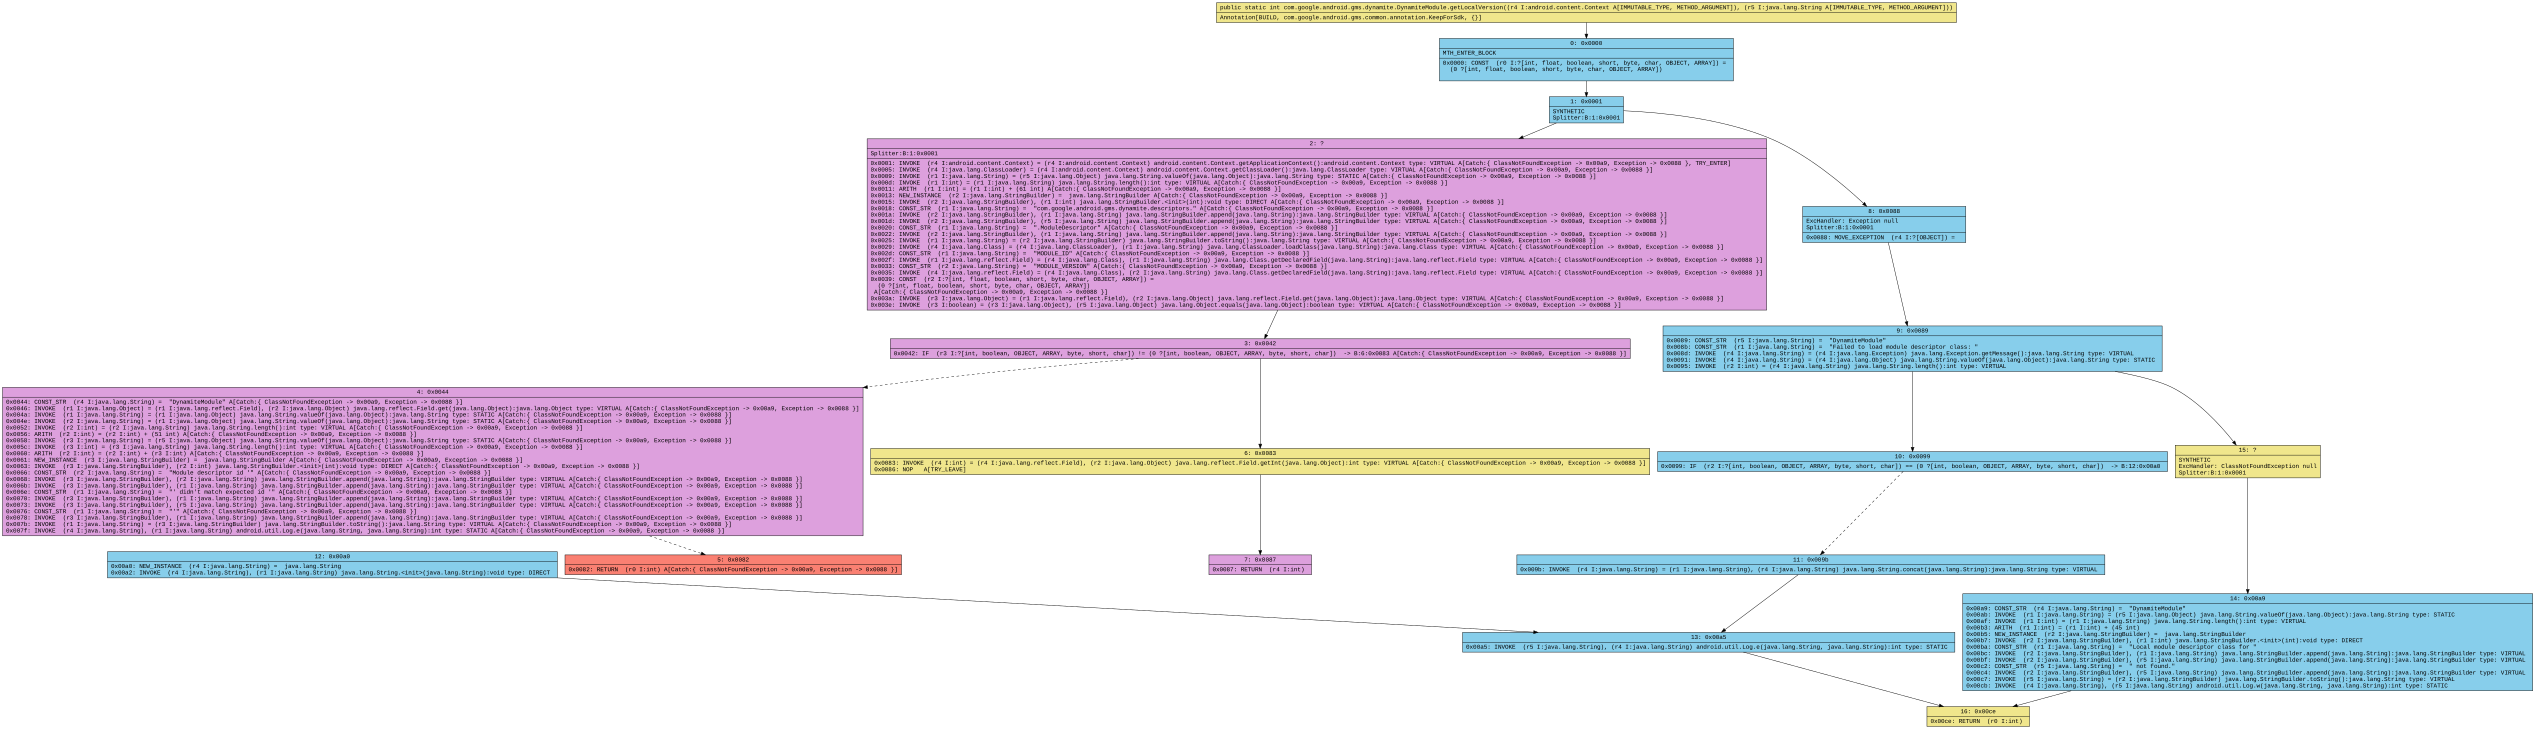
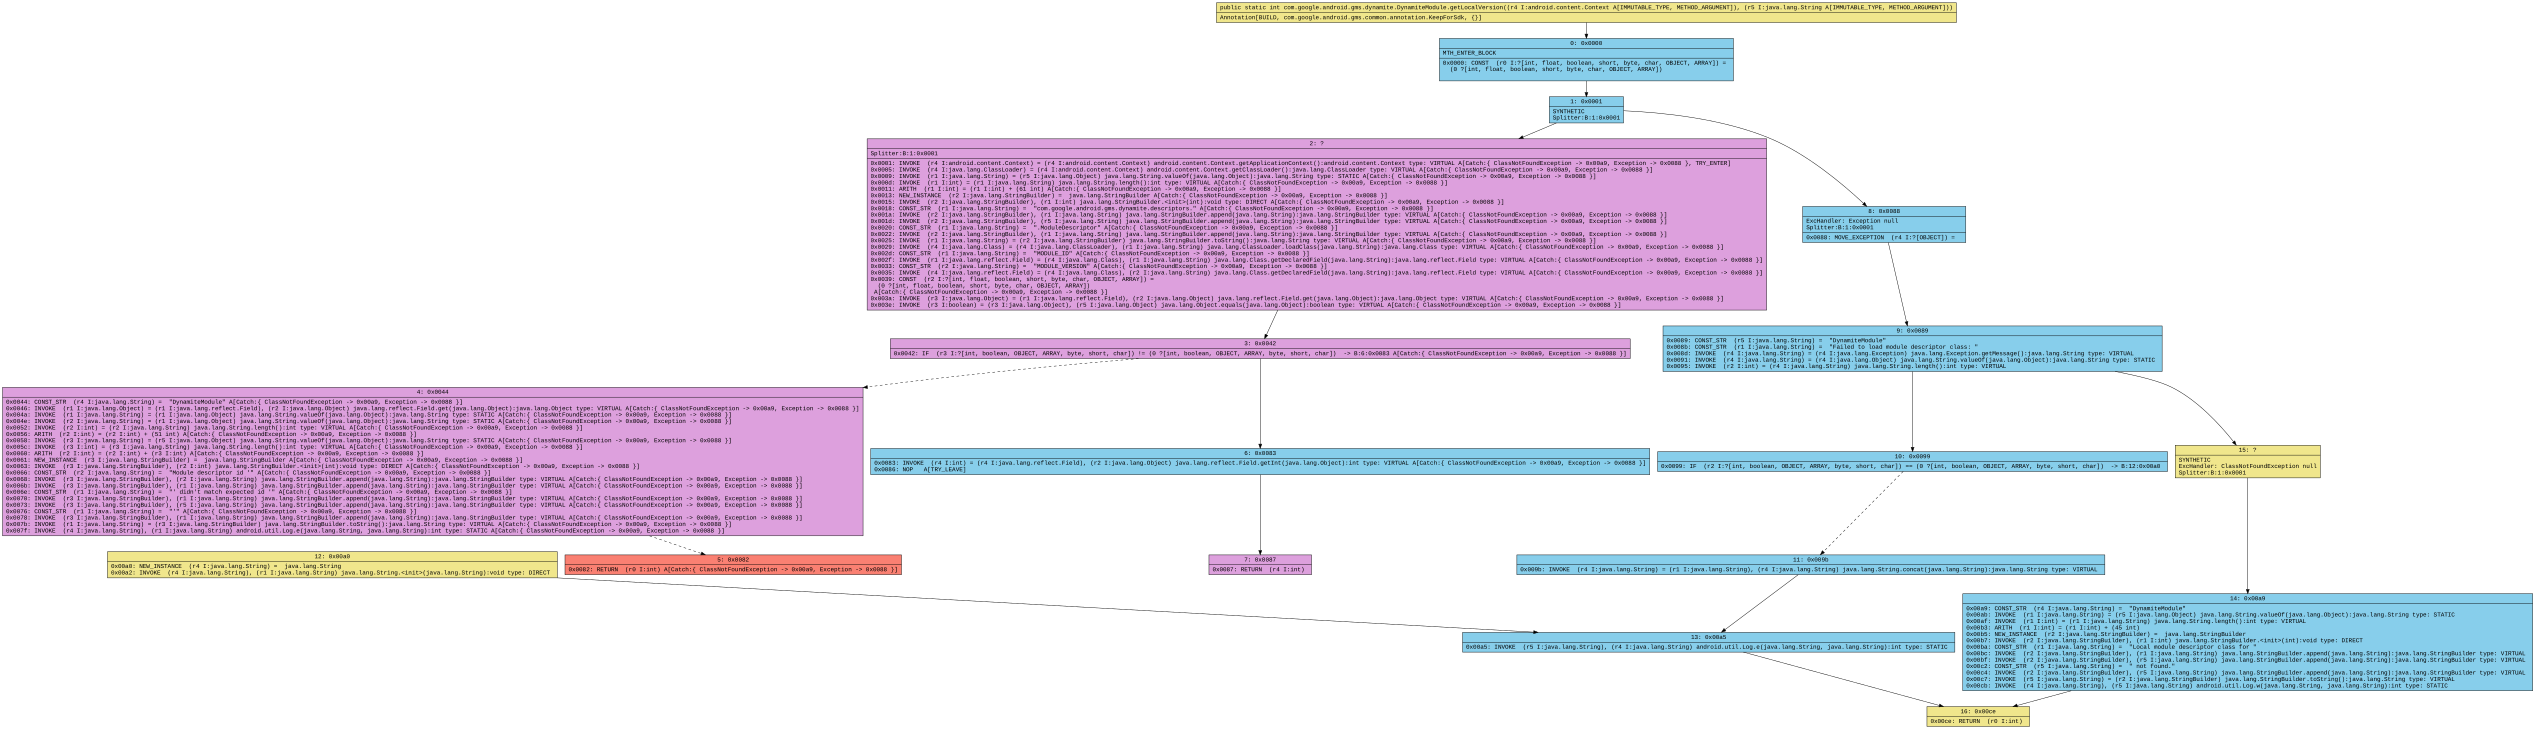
  digraph {
    fontname="Liberation Mono"
    node [fillcolor=skyblue fontname="Liberation Mono" shape=record style=filled]
    edge [fontname="Liberation Mono"]
    n1 [label="{0\:\ 0x0000|MTH_ENTER_BLOCK\l|0x0000: CONST  (r0 I:?[int, float, boolean, short, byte, char, OBJECT, ARRAY]) = \l  (0 ?[int, float, boolean, short, byte, char, OBJECT, ARRAY])\l \l}"]
    n2 [label="{1\:\ 0x0001|SYNTHETIC\lSplitter:B:1:0x0001\l}"]
    n3 [fillcolor=plum label="{2\:\ ?|Splitter:B:1:0x0001\l|0x0001: INVOKE  (r4 I:android.content.Context) = (r4 I:android.content.Context) android.content.Context.getApplicationContext():android.content.Context type: VIRTUAL A[Catch:\{ ClassNotFoundException \-\> 0x00a9, Exception \-\> 0x0088 \}, TRY_ENTER]\l0x0005: INVOKE  (r4 I:java.lang.ClassLoader) = (r4 I:android.content.Context) android.content.Context.getClassLoader():java.lang.ClassLoader type: VIRTUAL A[Catch:\{ ClassNotFoundException \-\> 0x00a9, Exception \-\> 0x0088 \}]\l0x0009: INVOKE  (r1 I:java.lang.String) = (r5 I:java.lang.Object) java.lang.String.valueOf(java.lang.Object):java.lang.String type: STATIC A[Catch:\{ ClassNotFoundException \-\> 0x00a9, Exception \-\> 0x0088 \}]\l0x000d: INVOKE  (r1 I:int) = (r1 I:java.lang.String) java.lang.String.length():int type: VIRTUAL A[Catch:\{ ClassNotFoundException \-\> 0x00a9, Exception \-\> 0x0088 \}]\l0x0011: ARITH  (r1 I:int) = (r1 I:int) + (61 int) A[Catch:\{ ClassNotFoundException \-\> 0x00a9, Exception \-\> 0x0088 \}]\l0x0013: NEW_INSTANCE  (r2 I:java.lang.StringBuilder) =  java.lang.StringBuilder A[Catch:\{ ClassNotFoundException \-\> 0x00a9, Exception \-\> 0x0088 \}]\l0x0015: INVOKE  (r2 I:java.lang.StringBuilder), (r1 I:int) java.lang.StringBuilder.\<init\>(int):void type: DIRECT A[Catch:\{ ClassNotFoundException \-\> 0x00a9, Exception \-\> 0x0088 \}]\l0x0018: CONST_STR  (r1 I:java.lang.String) =  \"com.google.android.gms.dynamite.descriptors.\" A[Catch:\{ ClassNotFoundException \-\> 0x00a9, Exception \-\> 0x0088 \}]\l0x001a: INVOKE  (r2 I:java.lang.StringBuilder), (r1 I:java.lang.String) java.lang.StringBuilder.append(java.lang.String):java.lang.StringBuilder type: VIRTUAL A[Catch:\{ ClassNotFoundException \-\> 0x00a9, Exception \-\> 0x0088 \}]\l0x001d: INVOKE  (r2 I:java.lang.StringBuilder), (r5 I:java.lang.String) java.lang.StringBuilder.append(java.lang.String):java.lang.StringBuilder type: VIRTUAL A[Catch:\{ ClassNotFoundException \-\> 0x00a9, Exception \-\> 0x0088 \}]\l0x0020: CONST_STR  (r1 I:java.lang.String) =  \".ModuleDescriptor\" A[Catch:\{ ClassNotFoundException \-\> 0x00a9, Exception \-\> 0x0088 \}]\l0x0022: INVOKE  (r2 I:java.lang.StringBuilder), (r1 I:java.lang.String) java.lang.StringBuilder.append(java.lang.String):java.lang.StringBuilder type: VIRTUAL A[Catch:\{ ClassNotFoundException \-\> 0x00a9, Exception \-\> 0x0088 \}]\l0x0025: INVOKE  (r1 I:java.lang.String) = (r2 I:java.lang.StringBuilder) java.lang.StringBuilder.toString():java.lang.String type: VIRTUAL A[Catch:\{ ClassNotFoundException \-\> 0x00a9, Exception \-\> 0x0088 \}]\l0x0029: INVOKE  (r4 I:java.lang.Class) = (r4 I:java.lang.ClassLoader), (r1 I:java.lang.String) java.lang.ClassLoader.loadClass(java.lang.String):java.lang.Class type: VIRTUAL A[Catch:\{ ClassNotFoundException \-\> 0x00a9, Exception \-\> 0x0088 \}]\l0x002d: CONST_STR  (r1 I:java.lang.String) =  \"MODULE_ID\" A[Catch:\{ ClassNotFoundException \-\> 0x00a9, Exception \-\> 0x0088 \}]\l0x002f: INVOKE  (r1 I:java.lang.reflect.Field) = (r4 I:java.lang.Class), (r1 I:java.lang.String) java.lang.Class.getDeclaredField(java.lang.String):java.lang.reflect.Field type: VIRTUAL A[Catch:\{ ClassNotFoundException \-\> 0x00a9, Exception \-\> 0x0088 \}]\l0x0033: CONST_STR  (r2 I:java.lang.String) =  \"MODULE_VERSION\" A[Catch:\{ ClassNotFoundException \-\> 0x00a9, Exception \-\> 0x0088 \}]\l0x0035: INVOKE  (r4 I:java.lang.reflect.Field) = (r4 I:java.lang.Class), (r2 I:java.lang.String) java.lang.Class.getDeclaredField(java.lang.String):java.lang.reflect.Field type: VIRTUAL A[Catch:\{ ClassNotFoundException \-\> 0x00a9, Exception \-\> 0x0088 \}]\l0x0039: CONST  (r2 I:?[int, float, boolean, short, byte, char, OBJECT, ARRAY]) = \l  (0 ?[int, float, boolean, short, byte, char, OBJECT, ARRAY])\l A[Catch:\{ ClassNotFoundException \-\> 0x00a9, Exception \-\> 0x0088 \}]\l0x003a: INVOKE  (r3 I:java.lang.Object) = (r1 I:java.lang.reflect.Field), (r2 I:java.lang.Object) java.lang.reflect.Field.get(java.lang.Object):java.lang.Object type: VIRTUAL A[Catch:\{ ClassNotFoundException \-\> 0x00a9, Exception \-\> 0x0088 \}]\l0x003e: INVOKE  (r3 I:boolean) = (r3 I:java.lang.Object), (r5 I:java.lang.Object) java.lang.Object.equals(java.lang.Object):boolean type: VIRTUAL A[Catch:\{ ClassNotFoundException \-\> 0x00a9, Exception \-\> 0x0088 \}]\l}"]
    n4 [label="{8\:\ 0x0088|ExcHandler: Exception null\lSplitter:B:1:0x0001\l|0x0088: MOVE_EXCEPTION  (r4 I:?[OBJECT]) =  \l}"]
    n5 [fillcolor=plum label="{3\:\ 0x0042|0x0042: IF  (r3 I:?[int, boolean, OBJECT, ARRAY, byte, short, char]) != (0 ?[int, boolean, OBJECT, ARRAY, byte, short, char])  \-\> B:6:0x0083 A[Catch:\{ ClassNotFoundException \-\> 0x00a9, Exception \-\> 0x0088 \}]\l}"]
    n6 [label="{9\:\ 0x0089|0x0089: CONST_STR  (r5 I:java.lang.String) =  \"DynamiteModule\" \l0x008b: CONST_STR  (r1 I:java.lang.String) =  \"Failed to load module descriptor class: \" \l0x008d: INVOKE  (r4 I:java.lang.String) = (r4 I:java.lang.Exception) java.lang.Exception.getMessage():java.lang.String type: VIRTUAL \l0x0091: INVOKE  (r4 I:java.lang.String) = (r4 I:java.lang.Object) java.lang.String.valueOf(java.lang.Object):java.lang.String type: STATIC \l0x0095: INVOKE  (r2 I:int) = (r4 I:java.lang.String) java.lang.String.length():int type: VIRTUAL \l}"]
    n7 [fillcolor=khaki label="{15\:\ ?|SYNTHETIC\lExcHandler: ClassNotFoundException null\lSplitter:B:1:0x0001\l}"]
    n8 [label="{14\:\ 0x00a9|0x00a9: CONST_STR  (r4 I:java.lang.String) =  \"DynamiteModule\" \l0x00ab: INVOKE  (r1 I:java.lang.String) = (r5 I:java.lang.Object) java.lang.String.valueOf(java.lang.Object):java.lang.String type: STATIC \l0x00af: INVOKE  (r1 I:int) = (r1 I:java.lang.String) java.lang.String.length():int type: VIRTUAL \l0x00b3: ARITH  (r1 I:int) = (r1 I:int) + (45 int) \l0x00b5: NEW_INSTANCE  (r2 I:java.lang.StringBuilder) =  java.lang.StringBuilder \l0x00b7: INVOKE  (r2 I:java.lang.StringBuilder), (r1 I:int) java.lang.StringBuilder.\<init\>(int):void type: DIRECT \l0x00ba: CONST_STR  (r1 I:java.lang.String) =  \"Local module descriptor class for \" \l0x00bc: INVOKE  (r2 I:java.lang.StringBuilder), (r1 I:java.lang.String) java.lang.StringBuilder.append(java.lang.String):java.lang.StringBuilder type: VIRTUAL \l0x00bf: INVOKE  (r2 I:java.lang.StringBuilder), (r5 I:java.lang.String) java.lang.StringBuilder.append(java.lang.String):java.lang.StringBuilder type: VIRTUAL \l0x00c2: CONST_STR  (r5 I:java.lang.String) =  \" not found.\" \l0x00c4: INVOKE  (r2 I:java.lang.StringBuilder), (r5 I:java.lang.String) java.lang.StringBuilder.append(java.lang.String):java.lang.StringBuilder type: VIRTUAL \l0x00c7: INVOKE  (r5 I:java.lang.String) = (r2 I:java.lang.StringBuilder) java.lang.StringBuilder.toString():java.lang.String type: VIRTUAL \l0x00cb: INVOKE  (r4 I:java.lang.String), (r5 I:java.lang.String) android.util.Log.w(java.lang.String, java.lang.String):int type: STATIC \l}"]
    n9 [fillcolor=plum label="{4\:\ 0x0044|0x0044: CONST_STR  (r4 I:java.lang.String) =  \"DynamiteModule\" A[Catch:\{ ClassNotFoundException \-\> 0x00a9, Exception \-\> 0x0088 \}]\l0x0046: INVOKE  (r1 I:java.lang.Object) = (r1 I:java.lang.reflect.Field), (r2 I:java.lang.Object) java.lang.reflect.Field.get(java.lang.Object):java.lang.Object type: VIRTUAL A[Catch:\{ ClassNotFoundException \-\> 0x00a9, Exception \-\> 0x0088 \}]\l0x004a: INVOKE  (r1 I:java.lang.String) = (r1 I:java.lang.Object) java.lang.String.valueOf(java.lang.Object):java.lang.String type: STATIC A[Catch:\{ ClassNotFoundException \-\> 0x00a9, Exception \-\> 0x0088 \}]\l0x004e: INVOKE  (r2 I:java.lang.String) = (r1 I:java.lang.Object) java.lang.String.valueOf(java.lang.Object):java.lang.String type: STATIC A[Catch:\{ ClassNotFoundException \-\> 0x00a9, Exception \-\> 0x0088 \}]\l0x0052: INVOKE  (r2 I:int) = (r2 I:java.lang.String) java.lang.String.length():int type: VIRTUAL A[Catch:\{ ClassNotFoundException \-\> 0x00a9, Exception \-\> 0x0088 \}]\l0x0056: ARITH  (r2 I:int) = (r2 I:int) + (51 int) A[Catch:\{ ClassNotFoundException \-\> 0x00a9, Exception \-\> 0x0088 \}]\l0x0058: INVOKE  (r3 I:java.lang.String) = (r5 I:java.lang.Object) java.lang.String.valueOf(java.lang.Object):java.lang.String type: STATIC A[Catch:\{ ClassNotFoundException \-\> 0x00a9, Exception \-\> 0x0088 \}]\l0x005c: INVOKE  (r3 I:int) = (r3 I:java.lang.String) java.lang.String.length():int type: VIRTUAL A[Catch:\{ ClassNotFoundException \-\> 0x00a9, Exception \-\> 0x0088 \}]\l0x0060: ARITH  (r2 I:int) = (r2 I:int) + (r3 I:int) A[Catch:\{ ClassNotFoundException \-\> 0x00a9, Exception \-\> 0x0088 \}]\l0x0061: NEW_INSTANCE  (r3 I:java.lang.StringBuilder) =  java.lang.StringBuilder A[Catch:\{ ClassNotFoundException \-\> 0x00a9, Exception \-\> 0x0088 \}]\l0x0063: INVOKE  (r3 I:java.lang.StringBuilder), (r2 I:int) java.lang.StringBuilder.\<init\>(int):void type: DIRECT A[Catch:\{ ClassNotFoundException \-\> 0x00a9, Exception \-\> 0x0088 \}]\l0x0066: CONST_STR  (r2 I:java.lang.String) =  \"Module descriptor id '\" A[Catch:\{ ClassNotFoundException \-\> 0x00a9, Exception \-\> 0x0088 \}]\l0x0068: INVOKE  (r3 I:java.lang.StringBuilder), (r2 I:java.lang.String) java.lang.StringBuilder.append(java.lang.String):java.lang.StringBuilder type: VIRTUAL A[Catch:\{ ClassNotFoundException \-\> 0x00a9, Exception \-\> 0x0088 \}]\l0x006b: INVOKE  (r3 I:java.lang.StringBuilder), (r1 I:java.lang.String) java.lang.StringBuilder.append(java.lang.String):java.lang.StringBuilder type: VIRTUAL A[Catch:\{ ClassNotFoundException \-\> 0x00a9, Exception \-\> 0x0088 \}]\l0x006e: CONST_STR  (r1 I:java.lang.String) =  \"' didn't match expected id '\" A[Catch:\{ ClassNotFoundException \-\> 0x00a9, Exception \-\> 0x0088 \}]\l0x0070: INVOKE  (r3 I:java.lang.StringBuilder), (r1 I:java.lang.String) java.lang.StringBuilder.append(java.lang.String):java.lang.StringBuilder type: VIRTUAL A[Catch:\{ ClassNotFoundException \-\> 0x00a9, Exception \-\> 0x0088 \}]\l0x0073: INVOKE  (r3 I:java.lang.StringBuilder), (r5 I:java.lang.String) java.lang.StringBuilder.append(java.lang.String):java.lang.StringBuilder type: VIRTUAL A[Catch:\{ ClassNotFoundException \-\> 0x00a9, Exception \-\> 0x0088 \}]\l0x0076: CONST_STR  (r1 I:java.lang.String) =  \"'\" A[Catch:\{ ClassNotFoundException \-\> 0x00a9, Exception \-\> 0x0088 \}]\l0x0078: INVOKE  (r3 I:java.lang.StringBuilder), (r1 I:java.lang.String) java.lang.StringBuilder.append(java.lang.String):java.lang.StringBuilder type: VIRTUAL A[Catch:\{ ClassNotFoundException \-\> 0x00a9, Exception \-\> 0x0088 \}]\l0x007b: INVOKE  (r1 I:java.lang.String) = (r3 I:java.lang.StringBuilder) java.lang.StringBuilder.toString():java.lang.String type: VIRTUAL A[Catch:\{ ClassNotFoundException \-\> 0x00a9, Exception \-\> 0x0088 \}]\l0x007f: INVOKE  (r4 I:java.lang.String), (r1 I:java.lang.String) android.util.Log.e(java.lang.String, java.lang.String):int type: STATIC A[Catch:\{ ClassNotFoundException \-\> 0x00a9, Exception \-\> 0x0088 \}]\l}"]
-   n10 [fillcolor=khaki label="{6\:\ 0x0083|0x0083: INVOKE  (r4 I:int) = (r4 I:java.lang.reflect.Field), (r2 I:java.lang.Object) java.lang.reflect.Field.getInt(java.lang.Object):int type: VIRTUAL A[Catch:\{ ClassNotFoundException \-\> 0x00a9, Exception \-\> 0x0088 \}]\l0x0086: NOP   A[TRY_LEAVE]\l}"]
+   n10 [label="{6\:\ 0x0083|0x0083: INVOKE  (r4 I:int) = (r4 I:java.lang.reflect.Field), (r2 I:java.lang.Object) java.lang.reflect.Field.getInt(java.lang.Object):int type: VIRTUAL A[Catch:\{ ClassNotFoundException \-\> 0x00a9, Exception \-\> 0x0088 \}]\l0x0086: NOP   A[TRY_LEAVE]\l}"]
    n11 [fillcolor=salmon label="{5\:\ 0x0082|0x0082: RETURN  (r0 I:int) A[Catch:\{ ClassNotFoundException \-\> 0x00a9, Exception \-\> 0x0088 \}]\l}"]
    n12 [fillcolor=plum label="{7\:\ 0x0087|0x0087: RETURN  (r4 I:int) \l}"]
    n13 [label="{10\:\ 0x0099|0x0099: IF  (r2 I:?[int, boolean, OBJECT, ARRAY, byte, short, char]) == (0 ?[int, boolean, OBJECT, ARRAY, byte, short, char])  \-\> B:12:0x00a0 \l}"]
    n14 [label="{11\:\ 0x009b|0x009b: INVOKE  (r4 I:java.lang.String) = (r1 I:java.lang.String), (r4 I:java.lang.String) java.lang.String.concat(java.lang.String):java.lang.String type: VIRTUAL \l}"]
    n15 [label="{13\:\ 0x00a5|0x00a5: INVOKE  (r5 I:java.lang.String), (r4 I:java.lang.String) android.util.Log.e(java.lang.String, java.lang.String):int type: STATIC \l}"]
-   n16 [label="{12\:\ 0x00a0|0x00a0: NEW_INSTANCE  (r4 I:java.lang.String) =  java.lang.String \l0x00a2: INVOKE  (r4 I:java.lang.String), (r1 I:java.lang.String) java.lang.String.\<init\>(java.lang.String):void type: DIRECT \l}"]
+   n16 [fillcolor=khaki label="{12\:\ 0x00a0|0x00a0: NEW_INSTANCE  (r4 I:java.lang.String) =  java.lang.String \l0x00a2: INVOKE  (r4 I:java.lang.String), (r1 I:java.lang.String) java.lang.String.\<init\>(java.lang.String):void type: DIRECT \l}"]
    n17 [fillcolor=khaki label="{16\:\ 0x00ce|0x00ce: RETURN  (r0 I:int) \l}"]
    n18 [fillcolor=khaki label="{public static int com.google.android.gms.dynamite.DynamiteModule.getLocalVersion((r4 I:android.content.Context A[IMMUTABLE_TYPE, METHOD_ARGUMENT]), (r5 I:java.lang.String A[IMMUTABLE_TYPE, METHOD_ARGUMENT]))  | Annotation[BUILD, com.google.android.gms.common.annotation.KeepForSdk, \{\}]\l}"]
    n1 -> n2
    n2 -> n3
    n2 -> n4
    n3 -> n5
    n4 -> n6
    n5 -> n9 [style=dashed]
    n5 -> n10
    n6 -> n7
    n6 -> n13
    n7 -> n8
    n8 -> n17
    n9 -> n11 [style=dashed]
    n10 -> n12
    n13 -> n14 [style=dashed]
    n14 -> n15
    n15 -> n17
    n16 -> n15
    n18 -> n1
  }
